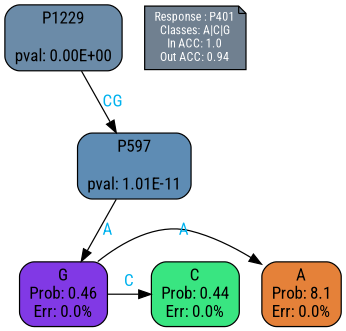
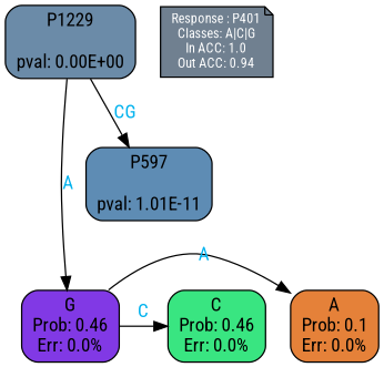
  digraph {
    fontname="Roboto Condensed"
    ranksep=equally
    splines=polylines
    node [color=black fontname="Roboto Condensed" shape=box style="filled, rounded"]
    edge [fontcolor=deepskyblue2 fontname="Roboto Condensed"]
-   n1 [fillcolor="#e58139" label="A\nProb: 8.1\nErr: 0.0%"]
+   n1 [fillcolor="#e58139" label="A\nProb: 0.1\nErr: 0.0%"]
    n2 [fillcolor="#8139e5" label="G\nProb: 0.46\nErr: 0.0%"]
-   n3 [fillcolor="#39e581" label="C\nProb: 0.44\nErr: 0.0%"]
+   n3 [fillcolor="#39e581" label="C\nProb: 0.46\nErr: 0.0%"]
    n4 [align=left fillcolor=slategray fontcolor=white fontsize=10 label="Response : P401\nClasses: A|C|G\nIn ACC: 1.0\nOut ACC: 0.94\n" shape=note style=filled]
    n5 [fillcolor="#6b8ba8" label="P1229\n\npval: 0.00E+00"]
    n6 [fillcolor="#5e8cb4" label="P597\n\npval: 1.01E-11"]
    subgraph sub_1 {
      rank=same
      n1
      n2
      n3
    }
    subgraph sub_2 {
      rank=same
      n4
      n5
    }
    n2 -> n1 [label=A]
    n2 -> n3 [label=C]
    n5 -> n6 [label=CG]
-   n6 -> n2 [label=A]
+   n5 -> n2 [label=A]
  }
